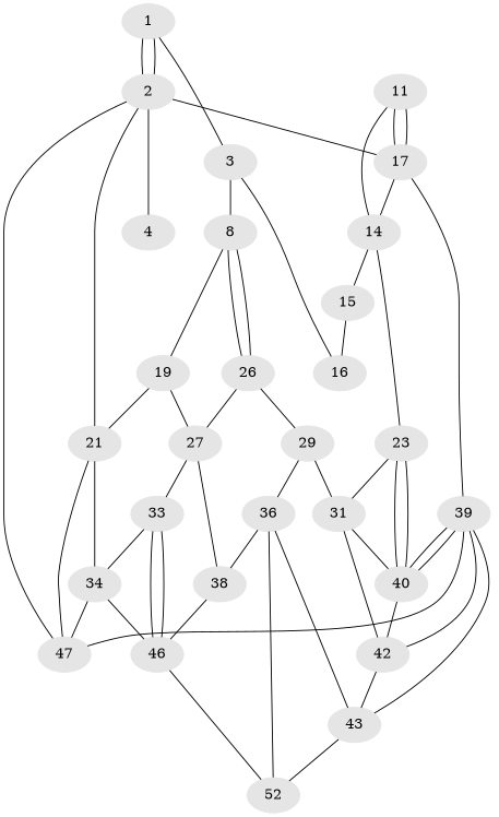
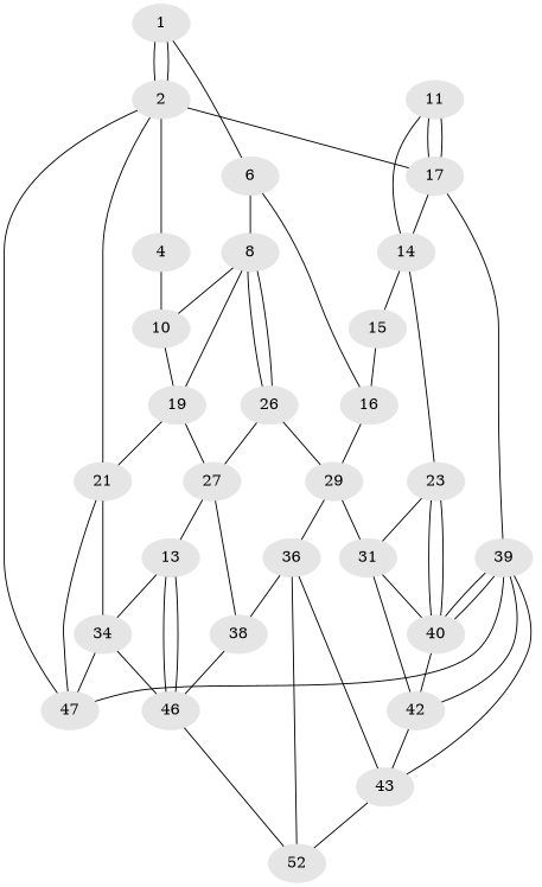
  graph {
    node [color=gray90 style=filled]
    2 [super="+3"]
    1
-   6 [super="+7" label=3]
+   6 [super="+7"]
    4 [super="+5"]
    n5 [label=17 super="+17"]
    21 [super="+35"]
    47
    8 [super="+9"]
    16 [super="+28"]
+   10 [super="+18"]
    14 [super="+22"]
    39 [super="+50"]
    34 [super="+49"]
    19 [super="+20"]
    26
    11 [super="+13"]
    29 [super="+30"]
    27 [super="+32"]
    15 [super="+25"]
    23 [super="+24"]
    40 [super="+44"]
    42 [super="+45"]
    43 [super="+51"]
    31 [super="+41"]
    36 [super="+37"]
-   33
+   33 [label=13]
    38
    46 [super="+48"]
    52
    2 -- 4
    2 -- n5
    2 -- 21
    2 -- 47
    1 -- 2
    1 -- 2
    1 -- 6
    6 -- 8
    6 -- 16
+   4 -- 10 [weight=2]
    n5 -- 14
    n5 -- 39
    21 -- 47
    21 -- 34
+   8 -- 10
    8 -- 19
    8 -- 26
    8 -- 26
+   16 -- 29
+   10 -- 19
    14 -- 15
    14 -- 23
    39 -- 47
    39 -- 40
    39 -- 40
    39 -- 42
    39 -- 43
    34 -- 47
    34 -- 46
    19 -- 21
    19 -- 27
    26 -- 29
    26 -- 27
    11 -- n5 [weight=2]
    11 -- n5
    11 -- 14
    29 -- 31
    29 -- 36
    27 -- 33
    27 -- 38
    15 -- 16 [weight=2]
    23 -- 40
    23 -- 40
    23 -- 31
    40 -- 42
    42 -- 43
    43 -- 52
    31 -- 40
    31 -- 42
    36 -- 43
    36 -- 38
    36 -- 52
    33 -- 34
    33 -- 46
    33 -- 46
    38 -- 46
    46 -- 52
  }
